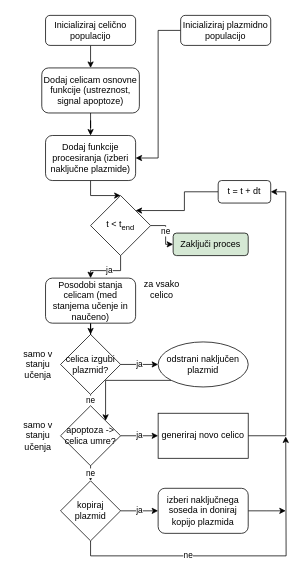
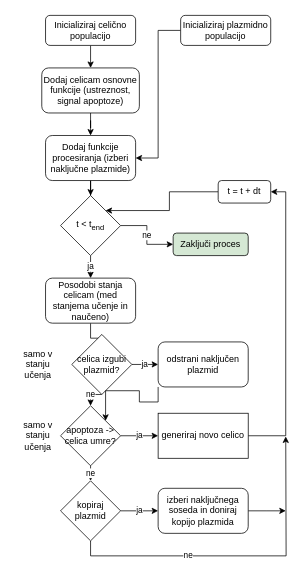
  <mxCell id="0" />
  <mxCell id="1" parent="0" />
  <mxCell id="2" style="edgeStyle=orthogonalEdgeStyle;rounded=0;orthogonalLoop=1;jettySize=auto;html=1;exitX=0.5;exitY=1;exitDx=0;exitDy=0;entryX=0.5;entryY=0;entryDx=0;entryDy=0;" parent="1" source="3" target="5" edge="1"><mxGeometry relative="1" as="geometry" /></mxCell>
  <mxCell id="3" value="Inicializiraj celično populacijo" style="rounded=1;whiteSpace=wrap;html=1;fontSize=12;glass=0;strokeWidth=1;shadow=0;" parent="1" vertex="1"><mxGeometry x="60" y="20" width="120" height="40" as="geometry" /></mxCell>
  <mxCell id="4" style="edgeStyle=orthogonalEdgeStyle;rounded=0;orthogonalLoop=1;jettySize=auto;html=1;entryX=0.5;entryY=0;entryDx=0;entryDy=0;" parent="1" source="5" target="7" edge="1"><mxGeometry relative="1" as="geometry" /></mxCell>
  <mxCell id="5" value="Dodaj celicam osnovne funkcije (ustreznost, signal apoptoze)" style="rounded=1;whiteSpace=wrap;html=1;" parent="1" vertex="1"><mxGeometry x="55" y="90" width="130" height="60" as="geometry" /></mxCell>
  <mxCell id="6" style="edgeStyle=orthogonalEdgeStyle;rounded=0;orthogonalLoop=1;jettySize=auto;html=1;entryX=0.5;entryY=0;entryDx=0;entryDy=0;" parent="1" source="7" target="12" edge="1"><mxGeometry relative="1" as="geometry" /></mxCell>
  <mxCell id="7" value="Dodaj funkcije procesiranja (izberi naključne plazmide)" style="rounded=1;whiteSpace=wrap;html=1;" parent="1" vertex="1"><mxGeometry x="60" y="180" width="120" height="60" as="geometry" /></mxCell>
  <mxCell id="8" style="edgeStyle=orthogonalEdgeStyle;rounded=0;orthogonalLoop=1;jettySize=auto;html=1;entryX=1;entryY=0.5;entryDx=0;entryDy=0;" parent="1" source="9" target="7" edge="1"><mxGeometry relative="1" as="geometry" /></mxCell>
  <mxCell id="9" value="Inicializiraj plazmidno populacijo" style="rounded=1;whiteSpace=wrap;html=1;" parent="1" vertex="1"><mxGeometry x="240" y="20" width="120" height="40" as="geometry" /></mxCell>
  <mxCell id="10" value="ne" style="edgeStyle=orthogonalEdgeStyle;rounded=0;orthogonalLoop=1;jettySize=auto;html=1;entryX=0;entryY=0.5;entryDx=0;entryDy=0;" parent="1" source="12" target="13" edge="1"><mxGeometry relative="1" as="geometry" /></mxCell>
  <mxCell id="11" value="ja" style="edgeStyle=orthogonalEdgeStyle;rounded=0;orthogonalLoop=1;jettySize=auto;html=1;exitX=0.5;exitY=1;exitDx=0;exitDy=0;entryX=0.5;entryY=0;entryDx=0;entryDy=0;" parent="1" source="12" target="15" edge="1"><mxGeometry relative="1" as="geometry" /></mxCell>
- <mxCell id="12" value="t &amp;lt; t&lt;sub&gt;end&lt;/sub&gt;" style="rhombus;whiteSpace=wrap;html=1;rounded=0;" parent="1" vertex="1"><mxGeometry x="120" y="260" width="80" height="80" as="geometry" /></mxCell>
+ <mxCell id="12" value="t &amp;lt; t&lt;sub&gt;end&lt;/sub&gt;" style="rhombus;whiteSpace=wrap;html=1;rounded=0;" parent="1" vertex="1"><mxGeometry x="80" y="260" width="80" height="80" as="geometry" /></mxCell>
  <mxCell id="13" value="Zaključi proces" style="rounded=1;whiteSpace=wrap;html=1;fillColor=#d5e8d4;" parent="1" vertex="1"><mxGeometry x="230" y="310" width="100" height="30" as="geometry" /></mxCell>
  <mxCell id="14" style="edgeStyle=orthogonalEdgeStyle;rounded=0;orthogonalLoop=1;jettySize=auto;html=1;entryX=0.5;entryY=0;entryDx=0;entryDy=0;" parent="1" source="15" target="19" edge="1"><mxGeometry relative="1" as="geometry" /></mxCell>
  <mxCell id="15" value="Posodobi stanja celicam (med stanjema učenje in naučeno)" style="rounded=1;whiteSpace=wrap;html=1;" parent="1" vertex="1"><mxGeometry x="60" y="370" width="120" height="60" as="geometry" /></mxCell>
- <mxCell id="16" value="za vsako celico" style="text;html=1;strokeColor=none;fillColor=none;align=center;verticalAlign=middle;whiteSpace=wrap;rounded=0;" parent="1" vertex="1"><mxGeometry x="185" y="370" width="60" height="30" as="geometry" /></mxCell>
  <mxCell id="17" value="ja" style="edgeStyle=orthogonalEdgeStyle;rounded=0;orthogonalLoop=1;jettySize=auto;html=1;entryX=0;entryY=0.5;entryDx=0;entryDy=0;" parent="1" source="19" target="21" edge="1"><mxGeometry relative="1" as="geometry" /></mxCell>
  <mxCell id="18" value="ne" style="edgeStyle=orthogonalEdgeStyle;rounded=0;orthogonalLoop=1;jettySize=auto;html=1;exitX=0.5;exitY=1;exitDx=0;exitDy=0;entryX=0.5;entryY=0;entryDx=0;entryDy=0;" parent="1" source="19" target="24" edge="1"><mxGeometry relative="1" as="geometry" /></mxCell>
- <mxCell id="19" value="celica izgubi plazmid?" style="rhombus;whiteSpace=wrap;html=1;rounded=0;" parent="1" vertex="1"><mxGeometry x="80" y="445" width="80" height="80" as="geometry" /></mxCell>
+ <mxCell id="19" value="celica izgubi plazmid?" style="rhombus;whiteSpace=wrap;html=1;rounded=0;" parent="1" vertex="1"><mxGeometry x="95" y="445" width="80" height="80" as="geometry" /></mxCell>
  <mxCell id="20" style="edgeStyle=orthogonalEdgeStyle;rounded=0;orthogonalLoop=1;jettySize=auto;html=1;exitX=0;exitY=1;exitDx=0;exitDy=0;entryX=1;entryY=0;entryDx=0;entryDy=0;" parent="1" source="21" target="24" edge="1"><mxGeometry relative="1" as="geometry" /></mxCell>
- <mxCell id="21" value="odstrani naključen plazmid" style="ellipse;whiteSpace=wrap;html=1;" parent="1" vertex="1"><mxGeometry x="210" y="455" width="120" height="60" as="geometry" /></mxCell>
+ <mxCell id="21" value="odstrani naključen plazmid" style="rounded=1;whiteSpace=wrap;html=1;" parent="1" vertex="1"><mxGeometry x="210" y="455" width="120" height="60" as="geometry" /></mxCell>
  <mxCell id="22" value="ne" style="edgeStyle=orthogonalEdgeStyle;rounded=0;orthogonalLoop=1;jettySize=auto;html=1;exitX=0.5;exitY=1;exitDx=0;exitDy=0;entryX=0.5;entryY=0;entryDx=0;entryDy=0;" parent="1" source="24" target="29" edge="1"><mxGeometry relative="1" as="geometry" /></mxCell>
  <mxCell id="23" value="ja" style="edgeStyle=orthogonalEdgeStyle;rounded=0;orthogonalLoop=1;jettySize=auto;html=1;exitX=1;exitY=0.5;exitDx=0;exitDy=0;entryX=0;entryY=0.5;entryDx=0;entryDy=0;" parent="1" source="24" target="26" edge="1"><mxGeometry relative="1" as="geometry" /></mxCell>
  <mxCell id="24" value="apoptoza -&amp;gt; celica umre?" style="rhombus;whiteSpace=wrap;html=1;rounded=0;" parent="1" vertex="1"><mxGeometry x="80" y="540" width="80" height="80" as="geometry" /></mxCell>
  <mxCell id="25" style="edgeStyle=orthogonalEdgeStyle;rounded=0;orthogonalLoop=1;jettySize=auto;html=1;exitX=1;exitY=0.5;exitDx=0;exitDy=0;entryX=1;entryY=0.5;entryDx=0;entryDy=0;" parent="1" source="26" target="35" edge="1"><mxGeometry relative="1" as="geometry" /></mxCell>
  <mxCell id="26" value="generiraj novo celico" style="whiteSpace=wrap;html=1;rounded=0;" parent="1" vertex="1"><mxGeometry x="210" y="550" width="120" height="60" as="geometry" /></mxCell>
  <mxCell id="27" value="ja" style="edgeStyle=orthogonalEdgeStyle;rounded=0;orthogonalLoop=1;jettySize=auto;html=1;exitX=1;exitY=0.5;exitDx=0;exitDy=0;entryX=0;entryY=0.5;entryDx=0;entryDy=0;" parent="1" source="29" target="31" edge="1"><mxGeometry relative="1" as="geometry" /></mxCell>
  <mxCell id="28" value="ne" style="edgeStyle=orthogonalEdgeStyle;rounded=0;orthogonalLoop=1;jettySize=auto;html=1;exitX=0.5;exitY=1;exitDx=0;exitDy=0;" parent="1" source="29" edge="1"><mxGeometry x="-0.317" relative="1" as="geometry"><mxPoint x="380" y="581" as="targetPoint" /><mxPoint as="offset" /></mxGeometry></mxCell>
  <mxCell id="29" value="kopiraj plazmid" style="rhombus;whiteSpace=wrap;html=1;rounded=0;" parent="1" vertex="1"><mxGeometry x="80" y="640" width="80" height="80" as="geometry" /></mxCell>
  <mxCell id="30" style="edgeStyle=orthogonalEdgeStyle;rounded=0;orthogonalLoop=1;jettySize=auto;html=1;exitX=1;exitY=0.5;exitDx=0;exitDy=0;" parent="1" source="31" edge="1"><mxGeometry relative="1" as="geometry"><mxPoint x="380" y="680" as="targetPoint" /></mxGeometry></mxCell>
  <mxCell id="31" value="izberi naključnega soseda in doniraj kopijo plazmida" style="rounded=1;whiteSpace=wrap;html=1;" parent="1" vertex="1"><mxGeometry x="210" y="650" width="120" height="60" as="geometry" /></mxCell>
  <mxCell id="32" value="samo v stanju učenja" style="text;html=1;strokeColor=none;fillColor=none;align=center;verticalAlign=middle;whiteSpace=wrap;rounded=0;" parent="1" vertex="1"><mxGeometry x="20" y="470" width="60" height="30" as="geometry" /></mxCell>
  <mxCell id="33" value="samo v stanju učenja" style="text;html=1;strokeColor=none;fillColor=none;align=center;verticalAlign=middle;whiteSpace=wrap;rounded=0;" parent="1" vertex="1"><mxGeometry x="20" y="565" width="60" height="30" as="geometry" /></mxCell>
  <mxCell id="34" style="edgeStyle=orthogonalEdgeStyle;rounded=0;orthogonalLoop=1;jettySize=auto;html=1;exitX=0;exitY=0.5;exitDx=0;exitDy=0;entryX=1;entryY=0;entryDx=0;entryDy=0;" parent="1" source="35" target="12" edge="1"><mxGeometry relative="1" as="geometry" /></mxCell>
  <mxCell id="35" value="t = t + dt" style="rounded=1;whiteSpace=wrap;html=1;" parent="1" vertex="1"><mxGeometry x="290" y="240" width="70" height="30" as="geometry" /></mxCell>
